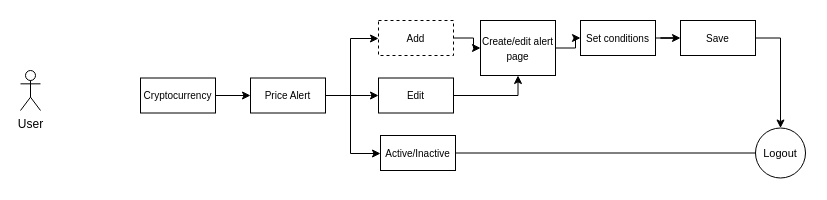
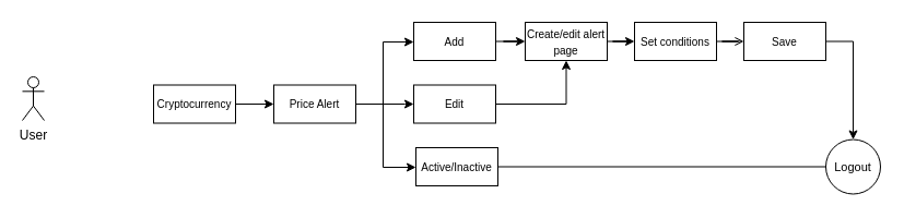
  <mxCell id="0" />
  <mxCell id="1" parent="0" />
  <mxCell id="2" value="User" style="shape=umlActor;verticalLabelPosition=bottom;verticalAlign=top;html=1;outlineConnect=0;" parent="1" vertex="1"><mxGeometry x="20" y="70" width="20" height="40" as="geometry" /></mxCell>
  <mxCell id="3" value="" style="edgeStyle=orthogonalEdgeStyle;rounded=0;orthogonalLoop=1;jettySize=auto;html=1;fontSize=10;" parent="1" source="4" target="8" edge="1"><mxGeometry relative="1" as="geometry" /></mxCell>
  <mxCell id="4" value="&lt;font style=&quot;font-size: 10px&quot;&gt;Cryptocurrency&lt;/font&gt;" style="whiteSpace=wrap;html=1;" parent="1" vertex="1"><mxGeometry x="140" y="77.5" width="75" height="35" as="geometry" /></mxCell>
  <mxCell id="5" value="" style="edgeStyle=orthogonalEdgeStyle;rounded=0;orthogonalLoop=1;jettySize=auto;html=1;fontSize=10;" parent="1" source="8" target="10" edge="1"><mxGeometry relative="1" as="geometry"><Array as="points"><mxPoint x="350" y="95" /><mxPoint x="350" y="38" /></Array></mxGeometry></mxCell>
  <mxCell id="6" value="" style="edgeStyle=orthogonalEdgeStyle;rounded=0;orthogonalLoop=1;jettySize=auto;html=1;fontSize=11;" parent="1" source="8" target="12" edge="1"><mxGeometry relative="1" as="geometry"><Array as="points"><mxPoint x="370" y="95" /><mxPoint x="370" y="95" /></Array></mxGeometry></mxCell>
  <mxCell id="7" value="" style="edgeStyle=orthogonalEdgeStyle;rounded=0;orthogonalLoop=1;jettySize=auto;html=1;fontSize=11;" parent="1" source="8" target="21" edge="1"><mxGeometry relative="1" as="geometry"><Array as="points"><mxPoint x="350" y="95" /><mxPoint x="350" y="153" /></Array></mxGeometry></mxCell>
  <mxCell id="8" value="&lt;font style=&quot;font-size: 10px&quot;&gt;Price Alert&lt;/font&gt;" style="whiteSpace=wrap;html=1;" parent="1" vertex="1"><mxGeometry x="250" y="77.5" width="75" height="35" as="geometry" /></mxCell>
  <mxCell id="9" value="" style="edgeStyle=orthogonalEdgeStyle;rounded=0;orthogonalLoop=1;jettySize=auto;html=1;fontSize=11;" parent="1" source="10" target="14" edge="1"><mxGeometry relative="1" as="geometry" /></mxCell>
- <mxCell id="10" value="&lt;font style=&quot;font-size: 10px&quot;&gt;Add&lt;/font&gt;" style="whiteSpace=wrap;html=1;dashed=1;" parent="1" vertex="1"><mxGeometry x="378" y="20" width="75" height="35" as="geometry" /></mxCell>
+ <mxCell id="10" value="&lt;font style=&quot;font-size: 10px&quot;&gt;Add&lt;/font&gt;" style="whiteSpace=wrap;html=1;" parent="1" vertex="1"><mxGeometry x="378" y="20" width="75" height="35" as="geometry" /></mxCell>
  <mxCell id="11" style="edgeStyle=orthogonalEdgeStyle;rounded=0;orthogonalLoop=1;jettySize=auto;html=1;exitX=1;exitY=0.5;exitDx=0;exitDy=0;entryX=0.5;entryY=1;entryDx=0;entryDy=0;fontSize=11;" parent="1" source="12" target="14" edge="1"><mxGeometry relative="1" as="geometry" /></mxCell>
  <mxCell id="12" value="&lt;font style=&quot;font-size: 10px&quot;&gt;Edit&lt;/font&gt;" style="whiteSpace=wrap;html=1;" parent="1" vertex="1"><mxGeometry x="378" y="77.5" width="75" height="35" as="geometry" /></mxCell>
  <mxCell id="13" value="" style="edgeStyle=orthogonalEdgeStyle;rounded=0;orthogonalLoop=1;jettySize=auto;html=1;fontSize=11;" parent="1" source="14" target="16" edge="1"><mxGeometry relative="1" as="geometry" /></mxCell>
- <mxCell id="14" value="&lt;font style=&quot;font-size: 10px&quot;&gt;Create/edit alert page&lt;/font&gt;" style="whiteSpace=wrap;html=1;" parent="1" vertex="1"><mxGeometry x="480" y="20" width="75" height="55" as="geometry" /></mxCell>
- <mxCell id="15" value="" style="edgeStyle=orthogonalEdgeStyle;rounded=0;orthogonalLoop=1;jettySize=auto;html=1;fontSize=11;" parent="1" source="16" target="18" edge="1"><mxGeometry relative="1" as="geometry" /></mxCell>
+ <mxCell id="14" value="&lt;font style=&quot;font-size: 10px&quot;&gt;Create/edit alert page&lt;/font&gt;" style="whiteSpace=wrap;html=1;" parent="1" vertex="1"><mxGeometry x="480" y="20" width="75" height="35" as="geometry" /></mxCell>
+ <mxCell id="15" value="" style="edgeStyle=orthogonalEdgeStyle;rounded=0;orthogonalLoop=1;jettySize=auto;html=1;fontSize=11;endArrow=open;" parent="1" source="16" target="18" edge="1"><mxGeometry relative="1" as="geometry" /></mxCell>
  <mxCell id="16" value="&lt;font style=&quot;font-size: 10px&quot;&gt;Set conditions&lt;/font&gt;" style="whiteSpace=wrap;html=1;" parent="1" vertex="1"><mxGeometry x="580" y="20" width="75" height="35" as="geometry" /></mxCell>
  <mxCell id="17" style="edgeStyle=orthogonalEdgeStyle;rounded=0;orthogonalLoop=1;jettySize=auto;html=1;exitX=1;exitY=0.5;exitDx=0;exitDy=0;entryX=0.5;entryY=0;entryDx=0;entryDy=0;fontSize=11;" parent="1" source="18" target="19" edge="1"><mxGeometry relative="1" as="geometry" /></mxCell>
  <mxCell id="18" value="&lt;font style=&quot;font-size: 10px&quot;&gt;Save&lt;/font&gt;" style="whiteSpace=wrap;html=1;" parent="1" vertex="1"><mxGeometry x="680" y="20" width="75" height="35" as="geometry" /></mxCell>
  <mxCell id="19" value="Logout" style="ellipse;whiteSpace=wrap;html=1;aspect=fixed;fontSize=11;" parent="1" vertex="1"><mxGeometry x="755" y="127.5" width="50" height="50" as="geometry" /></mxCell>
  <mxCell id="20" style="edgeStyle=orthogonalEdgeStyle;rounded=0;orthogonalLoop=1;jettySize=auto;html=1;exitX=1;exitY=0.5;exitDx=0;exitDy=0;entryX=0;entryY=0.5;entryDx=0;entryDy=0;fontSize=11;endArrow=none;" parent="1" source="21" target="19" edge="1"><mxGeometry relative="1" as="geometry" /></mxCell>
  <mxCell id="21" value="&lt;font style=&quot;font-size: 10px&quot;&gt;Active/Inactive&lt;/font&gt;" style="whiteSpace=wrap;html=1;" parent="1" vertex="1"><mxGeometry x="380" y="135" width="75" height="35" as="geometry" /></mxCell>
